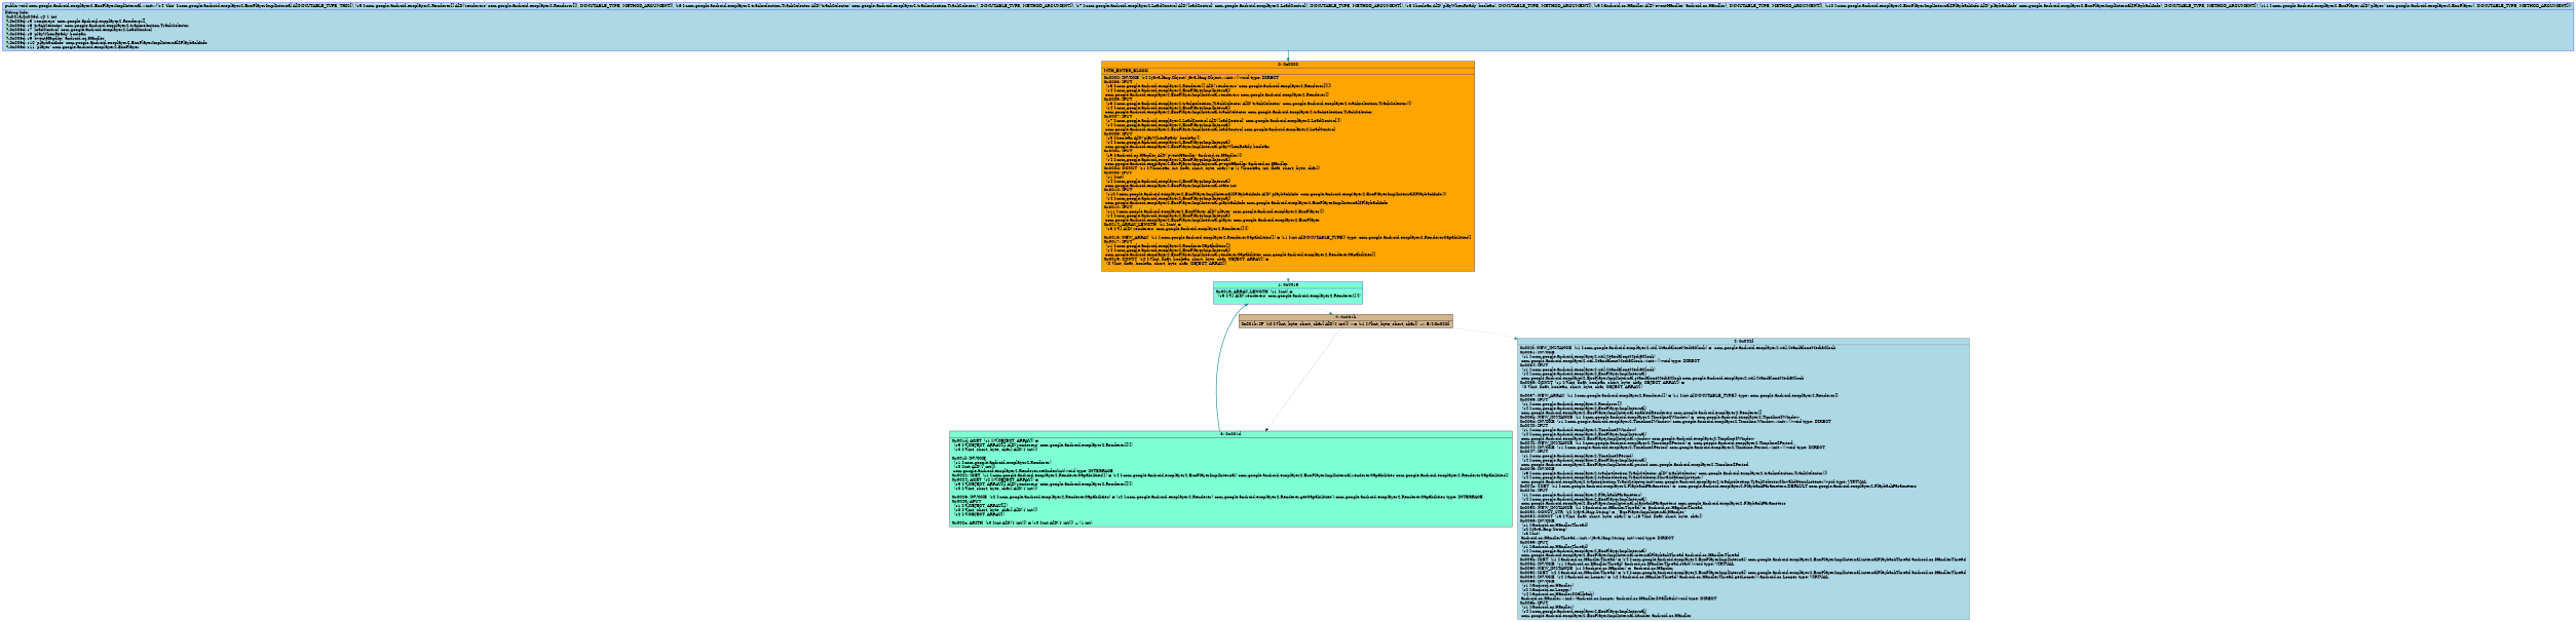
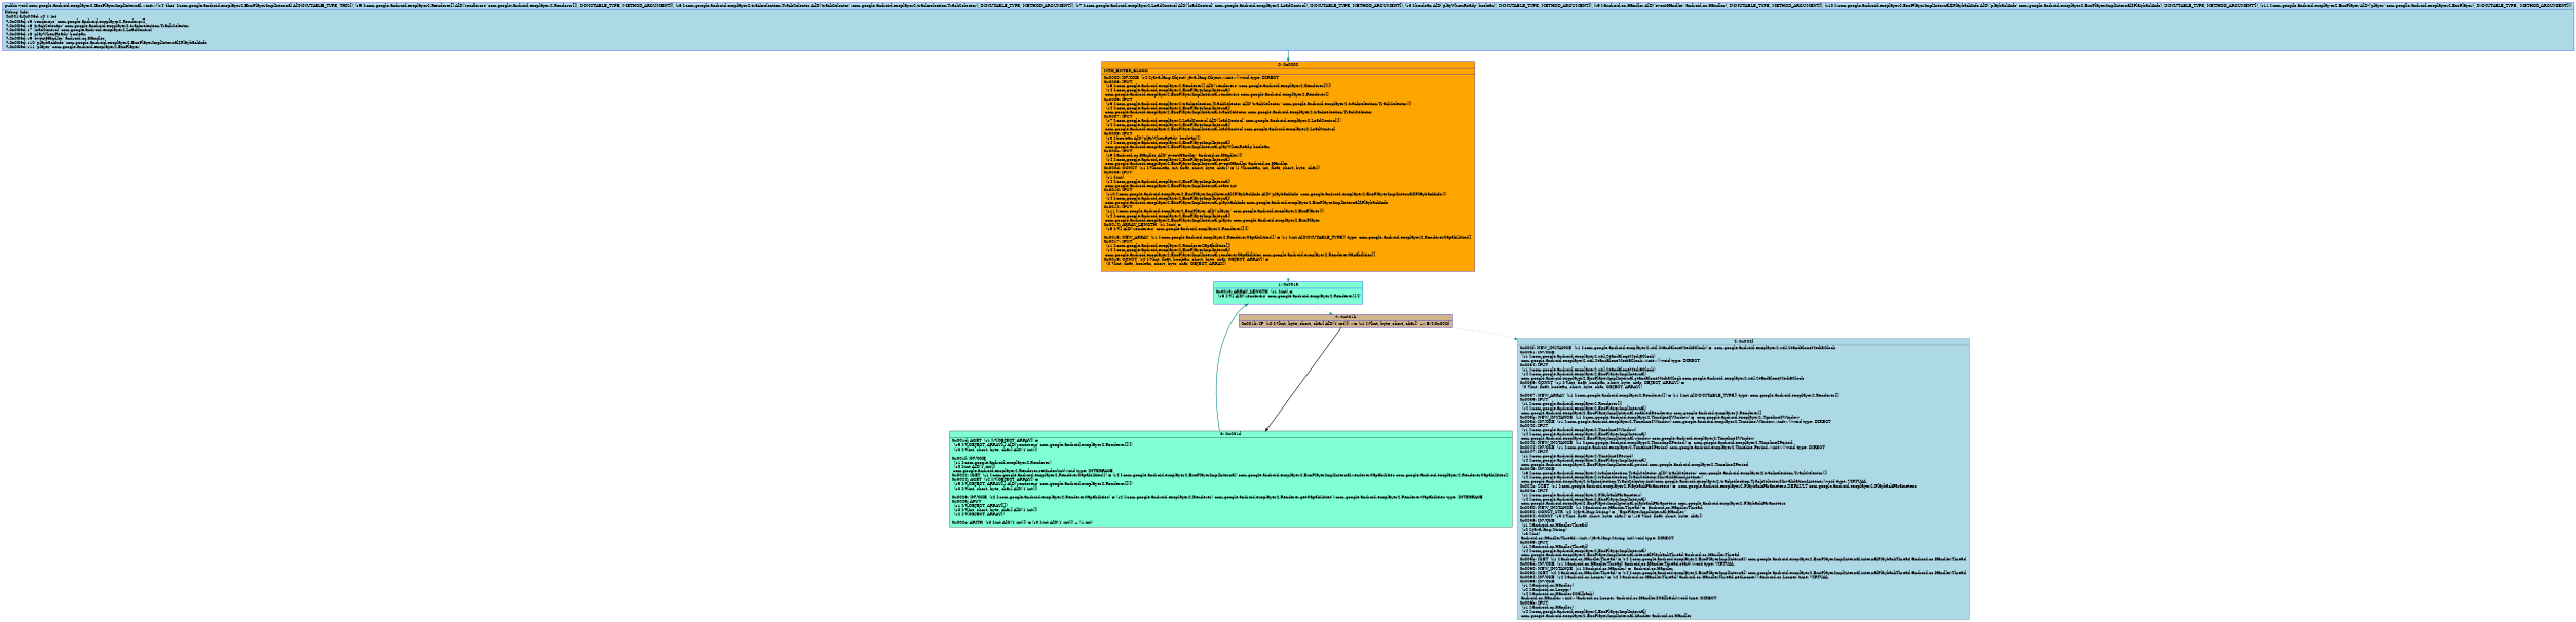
  digraph {
    node [color=blue fillcolor=aquamarine shape=record style=filled]
    edge [color=teal style=dotted]
    n1 [fillcolor=orange label="{0\:\ 0x0000|MTH_ENTER_BLOCK\l|0x0000: INVOKE  (r4 I:java.lang.Object) java.lang.Object.\<init\>():void type: DIRECT \l0x0003: IPUT  \l  (r5 I:com.google.android.exoplayer2.Renderer[] A[D('renderers' com.google.android.exoplayer2.Renderer[])])\l  (r4 I:com.google.android.exoplayer2.ExoPlayerImplInternal)\l com.google.android.exoplayer2.ExoPlayerImplInternal.renderers com.google.android.exoplayer2.Renderer[] \l0x0005: IPUT  \l  (r6 I:com.google.android.exoplayer2.trackselection.TrackSelector A[D('trackSelector' com.google.android.exoplayer2.trackselection.TrackSelector)])\l  (r4 I:com.google.android.exoplayer2.ExoPlayerImplInternal)\l com.google.android.exoplayer2.ExoPlayerImplInternal.trackSelector com.google.android.exoplayer2.trackselection.TrackSelector \l0x0007: IPUT  \l  (r7 I:com.google.android.exoplayer2.LoadControl A[D('loadControl' com.google.android.exoplayer2.LoadControl)])\l  (r4 I:com.google.android.exoplayer2.ExoPlayerImplInternal)\l com.google.android.exoplayer2.ExoPlayerImplInternal.loadControl com.google.android.exoplayer2.LoadControl \l0x0009: IPUT  \l  (r8 I:boolean A[D('playWhenReady' boolean)])\l  (r4 I:com.google.android.exoplayer2.ExoPlayerImplInternal)\l com.google.android.exoplayer2.ExoPlayerImplInternal.playWhenReady boolean \l0x000b: IPUT  \l  (r9 I:android.os.Handler A[D('eventHandler' android.os.Handler)])\l  (r4 I:com.google.android.exoplayer2.ExoPlayerImplInternal)\l com.google.android.exoplayer2.ExoPlayerImplInternal.eventHandler android.os.Handler \l0x000d: CONST  (r1 I:?[boolean, int, float, short, byte, char]) = (1 ?[boolean, int, float, short, byte, char]) \l0x000e: IPUT  \l  (r1 I:int)\l  (r4 I:com.google.android.exoplayer2.ExoPlayerImplInternal)\l com.google.android.exoplayer2.ExoPlayerImplInternal.state int \l0x0010: IPUT  \l  (r10 I:com.google.android.exoplayer2.ExoPlayerImplInternal$PlaybackInfo A[D('playbackInfo' com.google.android.exoplayer2.ExoPlayerImplInternal$PlaybackInfo)])\l  (r4 I:com.google.android.exoplayer2.ExoPlayerImplInternal)\l com.google.android.exoplayer2.ExoPlayerImplInternal.playbackInfo com.google.android.exoplayer2.ExoPlayerImplInternal$PlaybackInfo \l0x0012: IPUT  \l  (r11 I:com.google.android.exoplayer2.ExoPlayer A[D('player' com.google.android.exoplayer2.ExoPlayer)])\l  (r4 I:com.google.android.exoplayer2.ExoPlayerImplInternal)\l com.google.android.exoplayer2.ExoPlayerImplInternal.player com.google.android.exoplayer2.ExoPlayer \l0x0014: ARRAY_LENGTH  (r1 I:int) = \l  (r5 I:?[] A[D('renderers' com.google.android.exoplayer2.Renderer[])])\l \l0x0015: NEW_ARRAY  (r1 I:com.google.android.exoplayer2.RendererCapabilities[]) = (r1 I:int A[IMMUTABLE_TYPE]) type: com.google.android.exoplayer2.RendererCapabilities[] \l0x0017: IPUT  \l  (r1 I:com.google.android.exoplayer2.RendererCapabilities[])\l  (r4 I:com.google.android.exoplayer2.ExoPlayerImplInternal)\l com.google.android.exoplayer2.ExoPlayerImplInternal.rendererCapabilities com.google.android.exoplayer2.RendererCapabilities[] \l0x0019: CONST  (r0 I:?[int, float, boolean, short, byte, char, OBJECT, ARRAY]) = \l  (0 ?[int, float, boolean, short, byte, char, OBJECT, ARRAY])\l \l}"]
    n2 [label="{1\:\ 0x001a|0x001a: ARRAY_LENGTH  (r1 I:int) = \l  (r5 I:?[] A[D('renderers' com.google.android.exoplayer2.Renderer[])])\l \l}"]
-   n3 [color=black fillcolor=tan label="{2\:\ 0x001b|0x001b: IF  (r0 I:?[int, byte, short, char] A[D('i' int)]) \>= (r1 I:?[int, byte, short, char])  \-\> B:4:0x002f \l}"]
+   n3 [fillcolor=tan label="{2\:\ 0x001b|0x001b: IF  (r0 I:?[int, byte, short, char] A[D('i' int)]) \>= (r1 I:?[int, byte, short, char])  \-\> B:4:0x002f \l}"]
    n4 [color=black label="{3\:\ 0x001d|0x001d: AGET  (r1 I:?[OBJECT, ARRAY]) = \l  (r5 I:?[OBJECT, ARRAY][] A[D('renderers' com.google.android.exoplayer2.Renderer[])])\l  (r0 I:?[int, short, byte, char] A[D('i' int)])\l \l0x001f: INVOKE  \l  (r1 I:com.google.android.exoplayer2.Renderer)\l  (r0 I:int A[D('i' int)])\l com.google.android.exoplayer2.Renderer.setIndex(int):void type: INTERFACE \l0x0022: IGET  (r1 I:com.google.android.exoplayer2.RendererCapabilities[]) = (r4 I:com.google.android.exoplayer2.ExoPlayerImplInternal) com.google.android.exoplayer2.ExoPlayerImplInternal.rendererCapabilities com.google.android.exoplayer2.RendererCapabilities[] \l0x0024: AGET  (r2 I:?[OBJECT, ARRAY]) = \l  (r5 I:?[OBJECT, ARRAY][] A[D('renderers' com.google.android.exoplayer2.Renderer[])])\l  (r0 I:?[int, short, byte, char] A[D('i' int)])\l \l0x0026: INVOKE  (r2 I:com.google.android.exoplayer2.RendererCapabilities) = (r2 I:com.google.android.exoplayer2.Renderer) com.google.android.exoplayer2.Renderer.getCapabilities():com.google.android.exoplayer2.RendererCapabilities type: INTERFACE \l0x002a: APUT  \l  (r1 I:?[OBJECT, ARRAY][])\l  (r0 I:?[int, short, byte, char] A[D('i' int)])\l  (r2 I:?[OBJECT, ARRAY])\l \l0x002c: ARITH  (r0 I:int A[D('i' int)]) = (r0 I:int A[D('i' int)]) + (1 int) \l}"]
    n5 [color=gray40 fillcolor=lightblue label="{4\:\ 0x002f|0x002f: NEW_INSTANCE  (r1 I:com.google.android.exoplayer2.util.StandaloneMediaClock) =  com.google.android.exoplayer2.util.StandaloneMediaClock \l0x0031: INVOKE  \l  (r1 I:com.google.android.exoplayer2.util.StandaloneMediaClock)\l com.google.android.exoplayer2.util.StandaloneMediaClock.\<init\>():void type: DIRECT \l0x0034: IPUT  \l  (r1 I:com.google.android.exoplayer2.util.StandaloneMediaClock)\l  (r4 I:com.google.android.exoplayer2.ExoPlayerImplInternal)\l com.google.android.exoplayer2.ExoPlayerImplInternal.standaloneMediaClock com.google.android.exoplayer2.util.StandaloneMediaClock \l0x0036: CONST  (r1 I:?[int, float, boolean, short, byte, char, OBJECT, ARRAY]) = \l  (0 ?[int, float, boolean, short, byte, char, OBJECT, ARRAY])\l \l0x0037: NEW_ARRAY  (r1 I:com.google.android.exoplayer2.Renderer[]) = (r1 I:int A[IMMUTABLE_TYPE]) type: com.google.android.exoplayer2.Renderer[] \l0x0039: IPUT  \l  (r1 I:com.google.android.exoplayer2.Renderer[])\l  (r4 I:com.google.android.exoplayer2.ExoPlayerImplInternal)\l com.google.android.exoplayer2.ExoPlayerImplInternal.enabledRenderers com.google.android.exoplayer2.Renderer[] \l0x003b: NEW_INSTANCE  (r1 I:com.google.android.exoplayer2.Timeline$Window) =  com.google.android.exoplayer2.Timeline$Window \l0x003d: INVOKE  (r1 I:com.google.android.exoplayer2.Timeline$Window) com.google.android.exoplayer2.Timeline.Window.\<init\>():void type: DIRECT \l0x0040: IPUT  \l  (r1 I:com.google.android.exoplayer2.Timeline$Window)\l  (r4 I:com.google.android.exoplayer2.ExoPlayerImplInternal)\l com.google.android.exoplayer2.ExoPlayerImplInternal.window com.google.android.exoplayer2.Timeline$Window \l0x0042: NEW_INSTANCE  (r1 I:com.google.android.exoplayer2.Timeline$Period) =  com.google.android.exoplayer2.Timeline$Period \l0x0044: INVOKE  (r1 I:com.google.android.exoplayer2.Timeline$Period) com.google.android.exoplayer2.Timeline.Period.\<init\>():void type: DIRECT \l0x0047: IPUT  \l  (r1 I:com.google.android.exoplayer2.Timeline$Period)\l  (r4 I:com.google.android.exoplayer2.ExoPlayerImplInternal)\l com.google.android.exoplayer2.ExoPlayerImplInternal.period com.google.android.exoplayer2.Timeline$Period \l0x0049: INVOKE  \l  (r6 I:com.google.android.exoplayer2.trackselection.TrackSelector A[D('trackSelector' com.google.android.exoplayer2.trackselection.TrackSelector)])\l  (r4 I:com.google.android.exoplayer2.trackselection.TrackSelector$InvalidationListener)\l com.google.android.exoplayer2.trackselection.TrackSelector.init(com.google.android.exoplayer2.trackselection.TrackSelector$InvalidationListener):void type: VIRTUAL \l0x004c: SGET  (r1 I:com.google.android.exoplayer2.PlaybackParameters) =  com.google.android.exoplayer2.PlaybackParameters.DEFAULT com.google.android.exoplayer2.PlaybackParameters \l0x004e: IPUT  \l  (r1 I:com.google.android.exoplayer2.PlaybackParameters)\l  (r4 I:com.google.android.exoplayer2.ExoPlayerImplInternal)\l com.google.android.exoplayer2.ExoPlayerImplInternal.playbackParameters com.google.android.exoplayer2.PlaybackParameters \l0x0050: NEW_INSTANCE  (r1 I:android.os.HandlerThread) =  android.os.HandlerThread \l0x0052: CONST_STR  (r2 I:java.lang.String) =  \"ExoPlayerImplInternal:Handler\" \l0x0054: CONST  (r3 I:?[int, float, short, byte, char]) = (\-16 ?[int, float, short, byte, char]) \l0x0056: INVOKE  \l  (r1 I:android.os.HandlerThread)\l  (r2 I:java.lang.String)\l  (r3 I:int)\l android.os.HandlerThread.\<init\>(java.lang.String, int):void type: DIRECT \l0x0059: IPUT  \l  (r1 I:android.os.HandlerThread)\l  (r4 I:com.google.android.exoplayer2.ExoPlayerImplInternal)\l com.google.android.exoplayer2.ExoPlayerImplInternal.internalPlaybackThread android.os.HandlerThread \l0x005b: IGET  (r1 I:android.os.HandlerThread) = (r4 I:com.google.android.exoplayer2.ExoPlayerImplInternal) com.google.android.exoplayer2.ExoPlayerImplInternal.internalPlaybackThread android.os.HandlerThread \l0x005d: INVOKE  (r1 I:android.os.HandlerThread) android.os.HandlerThread.start():void type: VIRTUAL \l0x0060: NEW_INSTANCE  (r1 I:android.os.Handler) =  android.os.Handler \l0x0062: IGET  (r2 I:android.os.HandlerThread) = (r4 I:com.google.android.exoplayer2.ExoPlayerImplInternal) com.google.android.exoplayer2.ExoPlayerImplInternal.internalPlaybackThread android.os.HandlerThread \l0x0064: INVOKE  (r2 I:android.os.Looper) = (r2 I:android.os.HandlerThread) android.os.HandlerThread.getLooper():android.os.Looper type: VIRTUAL \l0x0068: INVOKE  \l  (r1 I:android.os.Handler)\l  (r2 I:android.os.Looper)\l  (r4 I:android.os.Handler$Callback)\l android.os.Handler.\<init\>(android.os.Looper, android.os.Handler$Callback):void type: DIRECT \l0x006b: IPUT  \l  (r1 I:android.os.Handler)\l  (r4 I:com.google.android.exoplayer2.ExoPlayerImplInternal)\l com.google.android.exoplayer2.ExoPlayerImplInternal.handler android.os.Handler \l}"]
    n6 [fillcolor=lightblue label="{public void com.google.android.exoplayer2.ExoPlayerImplInternal.\<init\>((r4 'this' I:com.google.android.exoplayer2.ExoPlayerImplInternal A[IMMUTABLE_TYPE, THIS]), (r5 I:com.google.android.exoplayer2.Renderer[] A[D('renderers' com.google.android.exoplayer2.Renderer[]), IMMUTABLE_TYPE, METHOD_ARGUMENT]), (r6 I:com.google.android.exoplayer2.trackselection.TrackSelector A[D('trackSelector' com.google.android.exoplayer2.trackselection.TrackSelector), IMMUTABLE_TYPE, METHOD_ARGUMENT]), (r7 I:com.google.android.exoplayer2.LoadControl A[D('loadControl' com.google.android.exoplayer2.LoadControl), IMMUTABLE_TYPE, METHOD_ARGUMENT]), (r8 I:boolean A[D('playWhenReady' boolean), IMMUTABLE_TYPE, METHOD_ARGUMENT]), (r9 I:android.os.Handler A[D('eventHandler' android.os.Handler), IMMUTABLE_TYPE, METHOD_ARGUMENT]), (r10 I:com.google.android.exoplayer2.ExoPlayerImplInternal$PlaybackInfo A[D('playbackInfo' com.google.android.exoplayer2.ExoPlayerImplInternal$PlaybackInfo), IMMUTABLE_TYPE, METHOD_ARGUMENT]), (r11 I:com.google.android.exoplayer2.ExoPlayer A[D('player' com.google.android.exoplayer2.ExoPlayer), IMMUTABLE_TYPE, METHOD_ARGUMENT]))  | Debug Info:\l  0x001a\-0x006d: r0 'i' int\l  ?\-0x006d: r5 'renderers' com.google.android.exoplayer2.Renderer[]\l  ?\-0x006d: r6 'trackSelector' com.google.android.exoplayer2.trackselection.TrackSelector\l  ?\-0x006d: r7 'loadControl' com.google.android.exoplayer2.LoadControl\l  ?\-0x006d: r8 'playWhenReady' boolean\l  ?\-0x006d: r9 'eventHandler' android.os.Handler\l  ?\-0x006d: r10 'playbackInfo' com.google.android.exoplayer2.ExoPlayerImplInternal$PlaybackInfo\l  ?\-0x006d: r11 'player' com.google.android.exoplayer2.ExoPlayer\l}"]
    n1 -> n2
    n2 -> n3
-   n3 -> n4 [color=black]
+   n3 -> n4 [color=black style=bold]
    n3 -> n5
    n4 -> n2 [style=bold]
    n6 -> n1 [style=bold]
  }
